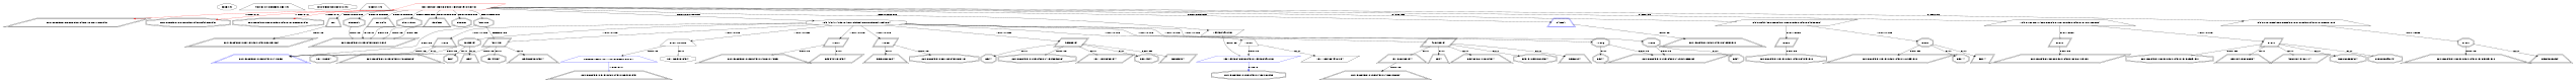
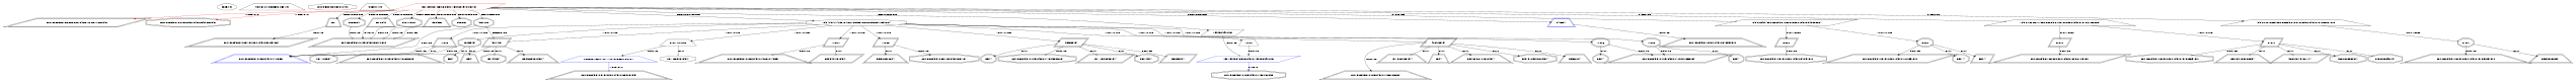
  digraph {
    fontname="DejaVu Sans"
    node [fontname="DejaVu Sans" shape=octagon isFrameworkType=true vertexType=INSIDE_CALL peripheries=2]
    edge [arrowhead=odot fontname="DejaVu Sans"]
    baseInfo [category=extension_graph graphId=3338 isAnonymous=false possibleRelation=true isFrameworkType="" vertexType="" peripheries=""]
    frameworkRelatedTypesInfo [0="com.google.gwt.event.dom.client.KeyDownHandler" 1="com.google.gwt.event.dom.client.ClickHandler" 2="com.google.gwt.event.dom.client.KeyPressHandler" shape=trapezium isFrameworkType="" vertexType="" peripheries=""]
    possibleCollaborationsInfo [0="3338~CLIENT_METHOD_DECLARATION-INSTANTIATION-~com.google.gwt.event.dom.client.KeyDownHandler com.google.gwt.event.dom.client.ClickHandler com.google.gwt.event.dom.client.KeyPressHandler ~com.google.gwt.event.dom.client.LoadHandler ~false~true" 1="3338~CLIENT_METHOD_DECLARATION-INSTANTIATION-FIELD_DECLARATION-~com.google.gwt.event.dom.client.KeyDownHandler com.google.gwt.event.dom.client.ClickHandler com.google.gwt.event.dom.client.KeyPressHandler ~com.google.gwt.user.client.ui.Composite ~false~false" isFrameworkType="" vertexType="" peripheries=""]
    locationInfo [contextSignature=WebhackGnomeLike filePath="/kaladron-Webhack/Webhack-master/src/net/webhack/game/client/WebhackGnomeLike.java" graphId=3338 projectName="kaladron-Webhack" shape=trapezium isFrameworkType="" vertexType="" peripheries=""]
    n5 [color=red isFrameworkType=false label="net.webhack.game.client.WebhackGnomeLike" shape=parallelogram vertexType=ROOT_CLIENT_CLASS_DECLARATION peripheries=""]
    n6 [label="com.google.gwt.event.dom.client.KeyDownHandler" shape=parallelogram vertexType=FRAMEWORK_INTERFACE_TYPE]
    n7 [label="com.google.gwt.event.dom.client.ClickHandler" vertexType=FRAMEWORK_INTERFACE_TYPE]
-   n8 [label="com.google.gwt.event.dom.client.KeyPressHandler" vertexType=FRAMEWORK_INTERFACE_TYPE]
    n9 [label=ctx shape=trapezium vertexType=FIELD_DECLARATION]
    n10 [label=doClose shape=trapezium vertexType=FIELD_DECLARATION]
    n11 [label=doOpen vertexType=FIELD_DECLARATION]
    n12 [label=doSearch vertexType=FIELD_DECLARATION]
    n13 [label=iconImg vertexType=FIELD_DECLARATION]
    n14 [color=blue label=plineDiv shape=trapezium vertexType=FIELD_DECLARATION]
    n15 [label=sayHello shape=trapezium vertexType=FIELD_DECLARATION]
    n16 [label=showAbout vertexType=FIELD_DECLARATION]
    n17 [isFrameworkType=false label=webhackGnome shape=parallelogram vertexType=FIELD_DECLARATION peripheries=""]
    n18 [isFrameworkType=false label="void onClick(com.google.gwt.event.dom.client.ClickEvent)" shape=parallelogram vertexType=OVERRIDING_METHOD_DECLARATION peripheries=""]
    n19 [isFrameworkType=false label="void onKeyDown(com.google.gwt.event.dom.client.KeyDownEvent)" shape=trapezium vertexType=OVERRIDING_METHOD_DECLARATION peripheries=""]
    n20 [isFrameworkType=false label="void onKeyPress(com.google.gwt.event.dom.client.KeyPressEvent)" shape=trapezium vertexType=OVERRIDING_METHOD_DECLARATION peripheries=""]
    n21 [isFrameworkType=false label="void initNhWindows(net.webhack.game.shared.Webhack)" vertexType=CLIENT_METHOD_DECLARATION peripheries=""]
    n22 [label="com.google.gwt.canvas.dom.client.Context2d" shape=parallelogram vertexType=FRAMEWORK_CLASS_TYPE]
    n23 [label="com.google.gwt.user.client.Command" shape=parallelogram vertexType=FRAMEWORK_INTERFACE_TYPE]
    n24 [color=blue label="com.google.gwt.user.client.ui.Image" shape=trapezium vertexType=FRAMEWORK_CLASS_TYPE]
    n25 [label=iconImg shape=parallelogram vertexType=VARIABLE_EXPRESION]
    n26 [label="com.google.gwt.dom.client.DivElement" shape=trapezium vertexType=FRAMEWORK_CLASS_TYPE]
    n27 [color=blue isFrameworkType=false label="net.webhack.game.client.WebhackGnome" shape=parallelogram vertexType=REFERENCE_CLIENT_CLASS_DECLARATION peripheries=""]
    n28 [label=event shape=parallelogram vertexType=PARAMETER_DECLARATION]
    n29 [label=event vertexType=VARIABLE_EXPRESION]
    n30 [label=event shape=parallelogram vertexType=PARAMETER_DECLARATION]
    n31 [label=event shape=parallelogram vertexType=VARIABLE_EXPRESION]
    n32 [label=event vertexType=PARAMETER_DECLARATION]
    n33 [label=basePanel shape=parallelogram vertexType=VARIABLE_EXPRESION]
    n34 [label=focusPanel shape=parallelogram vertexType=VARIABLE_EXPRESION]
    n35 [isFrameworkType=false label=VAR11 shape=trapezium vertexType=VARIABLE_EXPRESION peripheries=""]
    n36 [label=VAR16 vertexType=VARIABLE_EXPRESION]
    n37 [label=RootPanel vertexType=VARIABLE_EXPRESION]
    n38 [label=VAR18 shape=trapezium vertexType=VARIABLE_EXPRESION]
    n39 [isFrameworkType=false label=anonymous20 shape=trapezium vertexType=VARIABLE_EXPRESION peripheries=""]
    n40 [label=VAR22 vertexType=VARIABLE_EXPRESION]
    n41 [label=VAR24 shape=parallelogram vertexType=VARIABLE_EXPRESION]
    n42 [label=VAR25 shape=parallelogram vertexType=VARIABLE_EXPRESION]
    n43 [label="addLoadHandler()" shape=trapezium]
    n44 [label="setVisible()"]
    n45 [label="com.google.gwt.user.client.ui.Composite" vertexType=FRAMEWORK_CLASS_TYPE]
    n46 [label="com.google.gwt.event.dom.client.ClickEvent" vertexType=FRAMEWORK_CLASS_TYPE]
    n47 [label="com.google.gwt.event.dom.client.MouseEvent" shape=parallelogram vertexType=FRAMEWORK_CLASS_TYPE]
    n48 [label="getX()"]
    n49 [label="getY()" shape=parallelogram]
    n50 [label="com.google.gwt.event.dom.client.KeyDownEvent" shape=parallelogram vertexType=FRAMEWORK_CLASS_TYPE]
    n51 [label="com.google.gwt.event.dom.client.KeyCodeEvent" vertexType=FRAMEWORK_CLASS_TYPE]
    n52 [label="getNativeKeyCode()" shape=trapezium]
    n53 [label="isControlKeyDown()" shape=parallelogram]
    n54 [label="stopPropagation()"]
    n55 [label="preventDefault()"]
    n56 [label="com.google.gwt.event.dom.client.KeyPressEvent" shape=trapezium vertexType=FRAMEWORK_CLASS_TYPE]
    n57 [label="getCharCode()" shape=trapezium]
    n58 [label="com.google.gwt.user.client.ui.VerticalPanel" vertexType=FRAMEWORK_CLASS_TYPE]
    n59 [label="new VerticalPanel()" shape=parallelogram vertexType=CONSTRUCTOR_CALL]
    n60 [label="setWidth()"]
    n61 [label="setHeight()" shape=parallelogram]
    n62 [label="add()"]
    n63 [label="com.google.gwt.user.client.ui.FocusPanel" shape=trapezium vertexType=FRAMEWORK_CLASS_TYPE]
    n64 [label="new FocusPanel()" shape=trapezium vertexType=CONSTRUCTOR_CALL]
    n65 [label="add()" shape=trapezium]
    n66 [label="addKeyDownHandler()" shape=trapezium]
    n67 [label="addKeyPressHandler()"]
    n68 [label="setFocus()" shape=trapezium]
-   n69 [isFrameworkType=false label="new WebhackGnome()" shape=parallelogram vertexType=CONSTRUCTOR_CALL peripheries=""]
    n70 [label="com.google.gwt.user.client.ui.AbsolutePanel" shape=parallelogram vertexType=FRAMEWORK_CLASS_TYPE]
    n71 [label="add()"]
    n72 [label="com.google.gwt.user.client.ui.RootPanel" shape=trapezium vertexType=FRAMEWORK_CLASS_TYPE]
    n73 [label="get()"]
    n74 [label="get()" shape=trapezium]
    n75 [label="new Image()" vertexType=CONSTRUCTOR_CALL]
    n76 [color=blue isFrameworkType=false label=REFERENCE_ANONYMOUS_DECLARATION shape=trapezium vertexType=REFERENCE_ANONYMOUS_DECLARATION peripheries=""]
    n77 [isFrameworkType=false label="new LoadHandler()" vertexType=CONSTRUCTOR_CALL peripheries=""]
    n78 [label="add()"]
    n79 [label="com.google.gwt.user.client.ui.FocusWidget" shape=trapezium vertexType=FRAMEWORK_CLASS_TYPE]
    n80 [label="addClickHandler()" shape=parallelogram]
    n81 [label="com.google.gwt.canvas.client.Canvas" vertexType=FRAMEWORK_CLASS_TYPE]
    n82 [label="getContext2d()" shape=trapezium]
    n83 [label="com.google.gwt.event.dom.client.LoadHandler" shape=trapezium vertexType=FRAMEWORK_INTERFACE_TYPE]
    n5 -> n6 [arrowhead=normal color=red label=IMPLEMENT]
    n5 -> n7 [arrowhead=normal color=red label=IMPLEMENT]
-   n5 -> n8 [arrowhead=normal color=red label=IMPLEMENT]
    n5 -> n9 [arrowhead=vee label=DECLARE_FIELD]
    n5 -> n10 [arrowhead=normal label=DECLARE_FIELD]
    n5 -> n11 [arrowhead=vee label=DECLARE_FIELD]
    n5 -> n12 [arrowhead=vee label=DECLARE_FIELD]
    n5 -> n13 [label=DECLARE_FIELD]
    n5 -> n14 [arrowhead=vee label=DECLARE_FIELD]
    n5 -> n15 [label=DECLARE_FIELD]
    n5 -> n16 [arrowhead=normal label=DECLARE_FIELD]
    n5 -> n17 [arrowhead=normal label=DECLARE_FIELD]
    n5 -> n18 [label=OVERRIDE]
    n5 -> n19 [label=OVERRIDE]
    n5 -> n20 [arrowhead=normal label=OVERRIDE]
    n5 -> n21 [arrowhead=vee label=DECLARE_METHOD]
    n9 -> n22 [arrowhead=normal label=OF_TYPE]
    n10 -> n23 [label=OF_TYPE]
    n11 -> n23 [label=OF_TYPE]
    n12 -> n23 [label=OF_TYPE]
    n13 -> n24 [arrowhead=vee label=OF_TYPE]
    n13 -> n25 [label=REFERENCE]
    n14 -> n26 [arrowhead=normal label=OF_TYPE]
    n15 -> n23 [arrowhead=vee label=EXTEND]
    n16 -> n23 [label=OF_TYPE]
    n17 -> n27 [label=OF_TYPE]
    n18 -> n28 [arrowhead=vee label=PARAMETER]
    n18 -> n29 [arrowhead=vee label=INSTANTIATE]
    n19 -> n30 [label=PARAMETER]
    n19 -> n31 [arrowhead=normal label=INSTANTIATE]
    n20 -> n32 [label=PARAMETER]
    n21 -> n25 [label=INSTANTIATE]
    n21 -> n33 [arrowhead=normal label=INSTANTIATE]
    n21 -> n34 [label=INSTANTIATE]
    n21 -> n35 [arrowhead=vee label=INSTANTIATE]
    n21 -> n36 [arrowhead=vee label=INSTANTIATE]
    n21 -> n37 [label=INSTANTIATE]
    n21 -> n38 [arrowhead=vee label=INSTANTIATE]
    n21 -> n39 [arrowhead=vee label=INSTANTIATE]
    n21 -> n40 [arrowhead=vee label=INSTANTIATE]
    n21 -> n41 [arrowhead=normal label=INSTANTIATE]
    n21 -> n42 [arrowhead=normal label=INSTANTIATE]
    n25 -> n24 [label=OF_TYPE]
    n25 -> n43 [arrowhead=normal label=CALL]
    n25 -> n44 [label=CALL]
    n27 -> n45 [arrowhead=normal color=blue label=EXTEND]
    n28 -> n46 [label=OF_TYPE]
    n29 -> n47 [arrowhead=vee label=OF_TYPE]
    n29 -> n48 [arrowhead=vee label=CALL]
    n29 -> n49 [arrowhead=normal label=CALL]
    n30 -> n50 [arrowhead=vee label=OF_TYPE]
    n31 -> n51 [label=OF_TYPE]
    n31 -> n52 [label=CALL]
    n31 -> n53 [label=CALL]
    n31 -> n54 [arrowhead=vee label=CALL]
    n31 -> n55 [label=CALL]
    n32 -> n56 [arrowhead=normal label=OF_TYPE]
    n32 -> n57 [arrowhead=vee label=CALL]
    n33 -> n58 [label=OF_TYPE]
    n33 -> n59 [label=CALL]
    n33 -> n60 [arrowhead=vee label=CALL]
    n33 -> n61 [label=OF_TYPE]
    n33 -> n62 [arrowhead=vee label=CALL]
-   n64 -> n63 [arrowhead=normal label=OF_TYPE]
+   n34 -> n63 [arrowhead=normal label=OF_TYPE]
    n34 -> n64 [label=CALL]
    n34 -> n65 [arrowhead=normal label=CALL]
    n34 -> n66 [arrowhead=normal label=CALL]
    n34 -> n67 [arrowhead=vee label=CALL]
    n34 -> n68 [arrowhead=normal label=CALL]
    n35 -> n27 [arrowhead=normal label=OF_TYPE]
-   n35 -> n69 [arrowhead=normal label=CALL]
    n36 -> n70 [arrowhead=normal label=OF_TYPE]
    n36 -> n71 [arrowhead=vee label=CALL]
    n37 -> n72 [label=OF_TYPE]
    n37 -> n73 [arrowhead=normal label=CALL]
    n37 -> n74 [arrowhead=vee label=CALL]
    n38 -> n24 [arrowhead=vee label=OF_TYPE]
    n38 -> n75 [label=CALL]
    n39 -> n76 [arrowhead=vee label=OF_TYPE]
    n39 -> n77 [label=CALL]
    n40 -> n70 [arrowhead=vee label=OF_TYPE]
    n40 -> n78 [label=CALL]
    n41 -> n79 [label=OF_TYPE]
    n41 -> n80 [label=CALL]
    n42 -> n81 [arrowhead=normal label=OF_TYPE]
    n42 -> n82 [arrowhead=normal label=CALL]
    n76 -> n83 [color=blue label=IMPLEMENT]
  }
